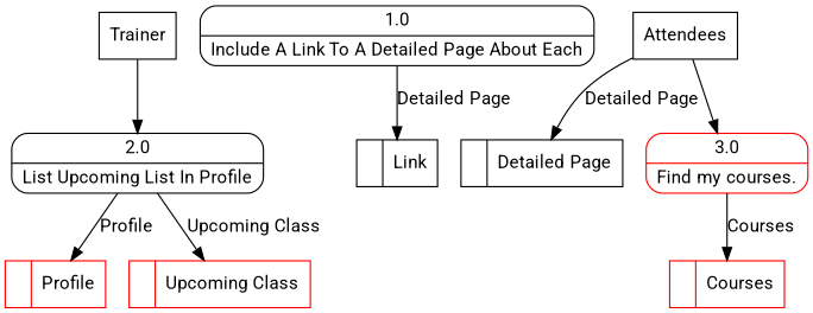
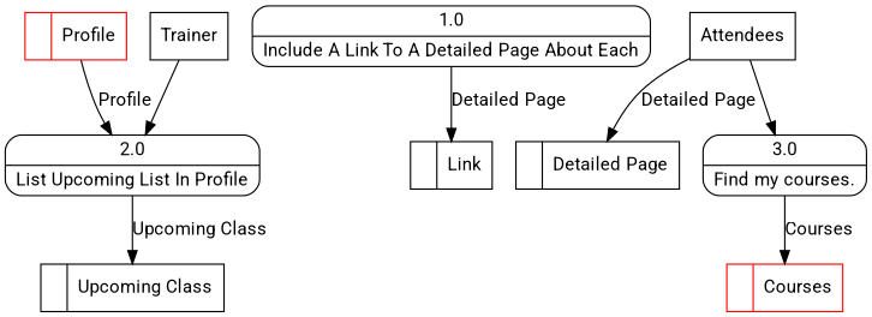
  digraph {
    fontname=Roboto
    node [fontname=Roboto shape=record]
    edge [fontname=Roboto]
    n1 [color=red label="<f0>  |<f1> Profile "]
-   n2 [color=red label="<f0>  |<f1> Upcoming Class "]
+   n2 [color=black label="<f0>  |<f1> Upcoming Class "]
    n3 [label="<f0>  |<f1> Link "]
    n4 [label="<f0>  |<f1> Detailed Page "]
    n5 [label=Trainer shape=box]
    n6 [label="{<f0> 2.0|<f1> List Upcoming List In Profile }" shape=Mrecord]
    n7 [label="{<f0> 1.0|<f1> Include A Link To A Detailed Page About Each }" shape=Mrecord]
-   n8 [label="{<f0> 3.0|<f1> Find my courses. }" shape=Mrecord color=red]
+   n8 [label="{<f0> 3.0|<f1> Find my courses. }" shape=Mrecord]
    n9 [color=red label="<f0>  |<f1> Courses "]
    n10 [label=Attendees shape=box]
    n5 -> n6
-   n6 -> n1 [label=Profile]
+   n1 -> n6 [label=Profile]
    n6 -> n2 [label="Upcoming Class"]
    n7 -> n3 [label="Detailed Page"]
    n8 -> n9 [label=Courses]
    n10 -> n4 [label="Detailed Page"]
    n10 -> n8
  }
